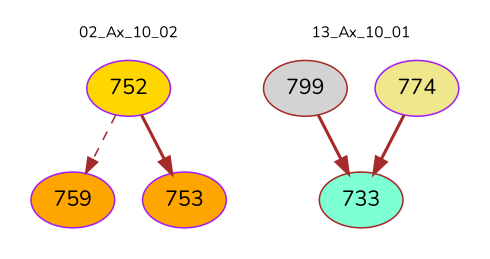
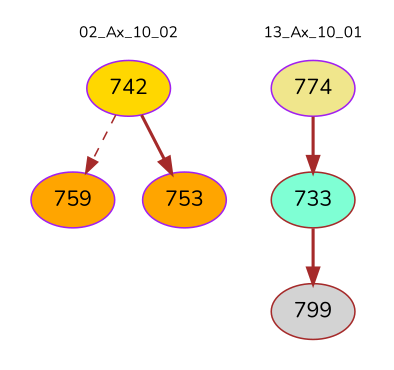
  digraph {
    fontname=Nunito
    node [color=purple fillcolor=orange fontname=Nunito style=filled]
    edge [color=brown fontname=Nunito style=bold]
    n1 [label=759]
-   n2 [fillcolor=gold label=752]
+   n2 [fillcolor=gold label=742]
    n3 [label=753]
    n4 [fillcolor=khaki label=774]
    n5 [color=brown fillcolor=aquamarine label=733]
    n6 [color=brown fillcolor=lightgrey label=799]
    subgraph cluster_1 {
      color=white
      fontsize=10
      label="02_Ax_10_02"
      n1
      n2
      n3
    }
    subgraph cluster_2 {
      color=white
      fontsize=10
      label="13_Ax_10_01"
      n4
      n5
      n6
    }
    n2 -> n1 [style=dashed]
    n2 -> n3
    n4 -> n5
-   n6 -> n5
+   n5 -> n6
  }
